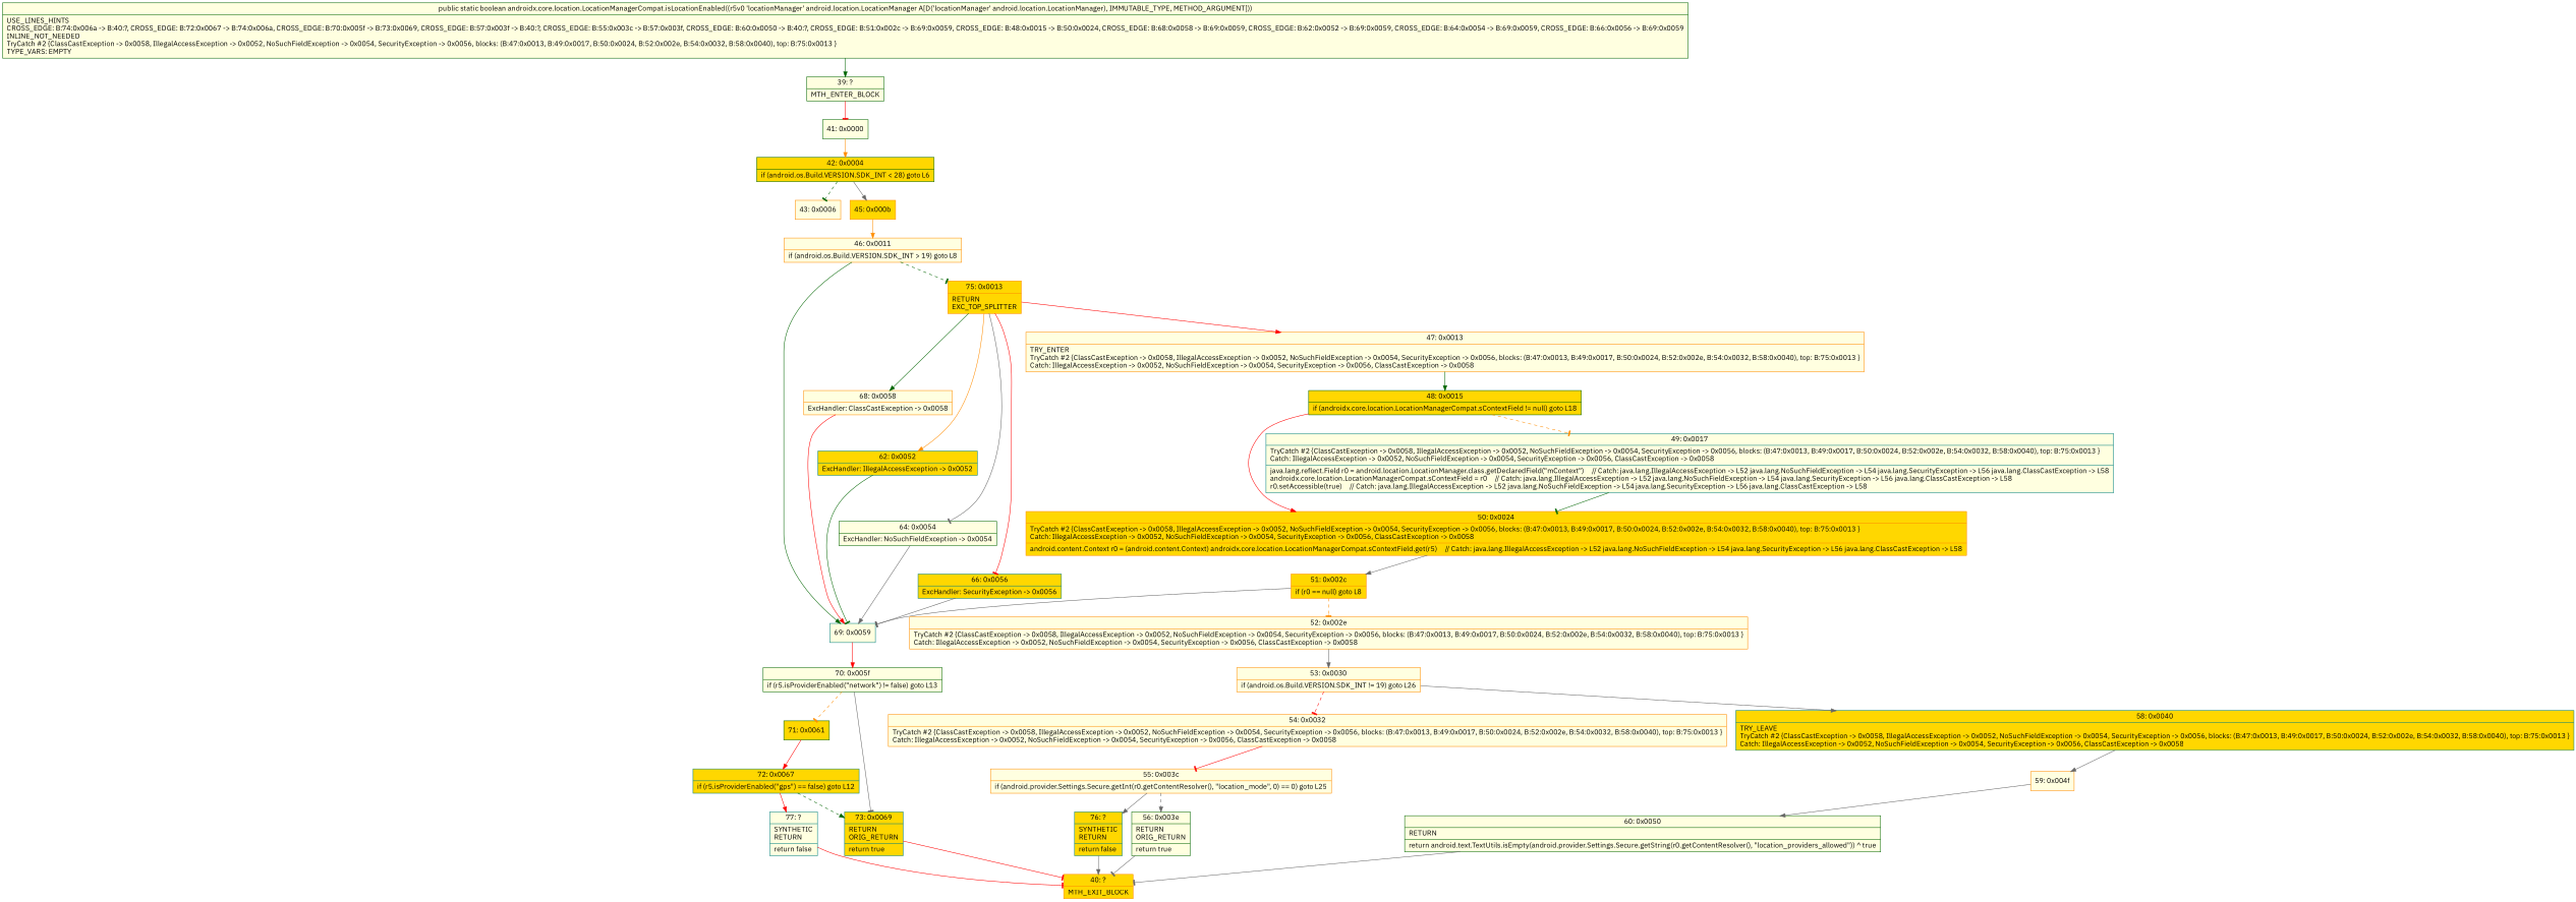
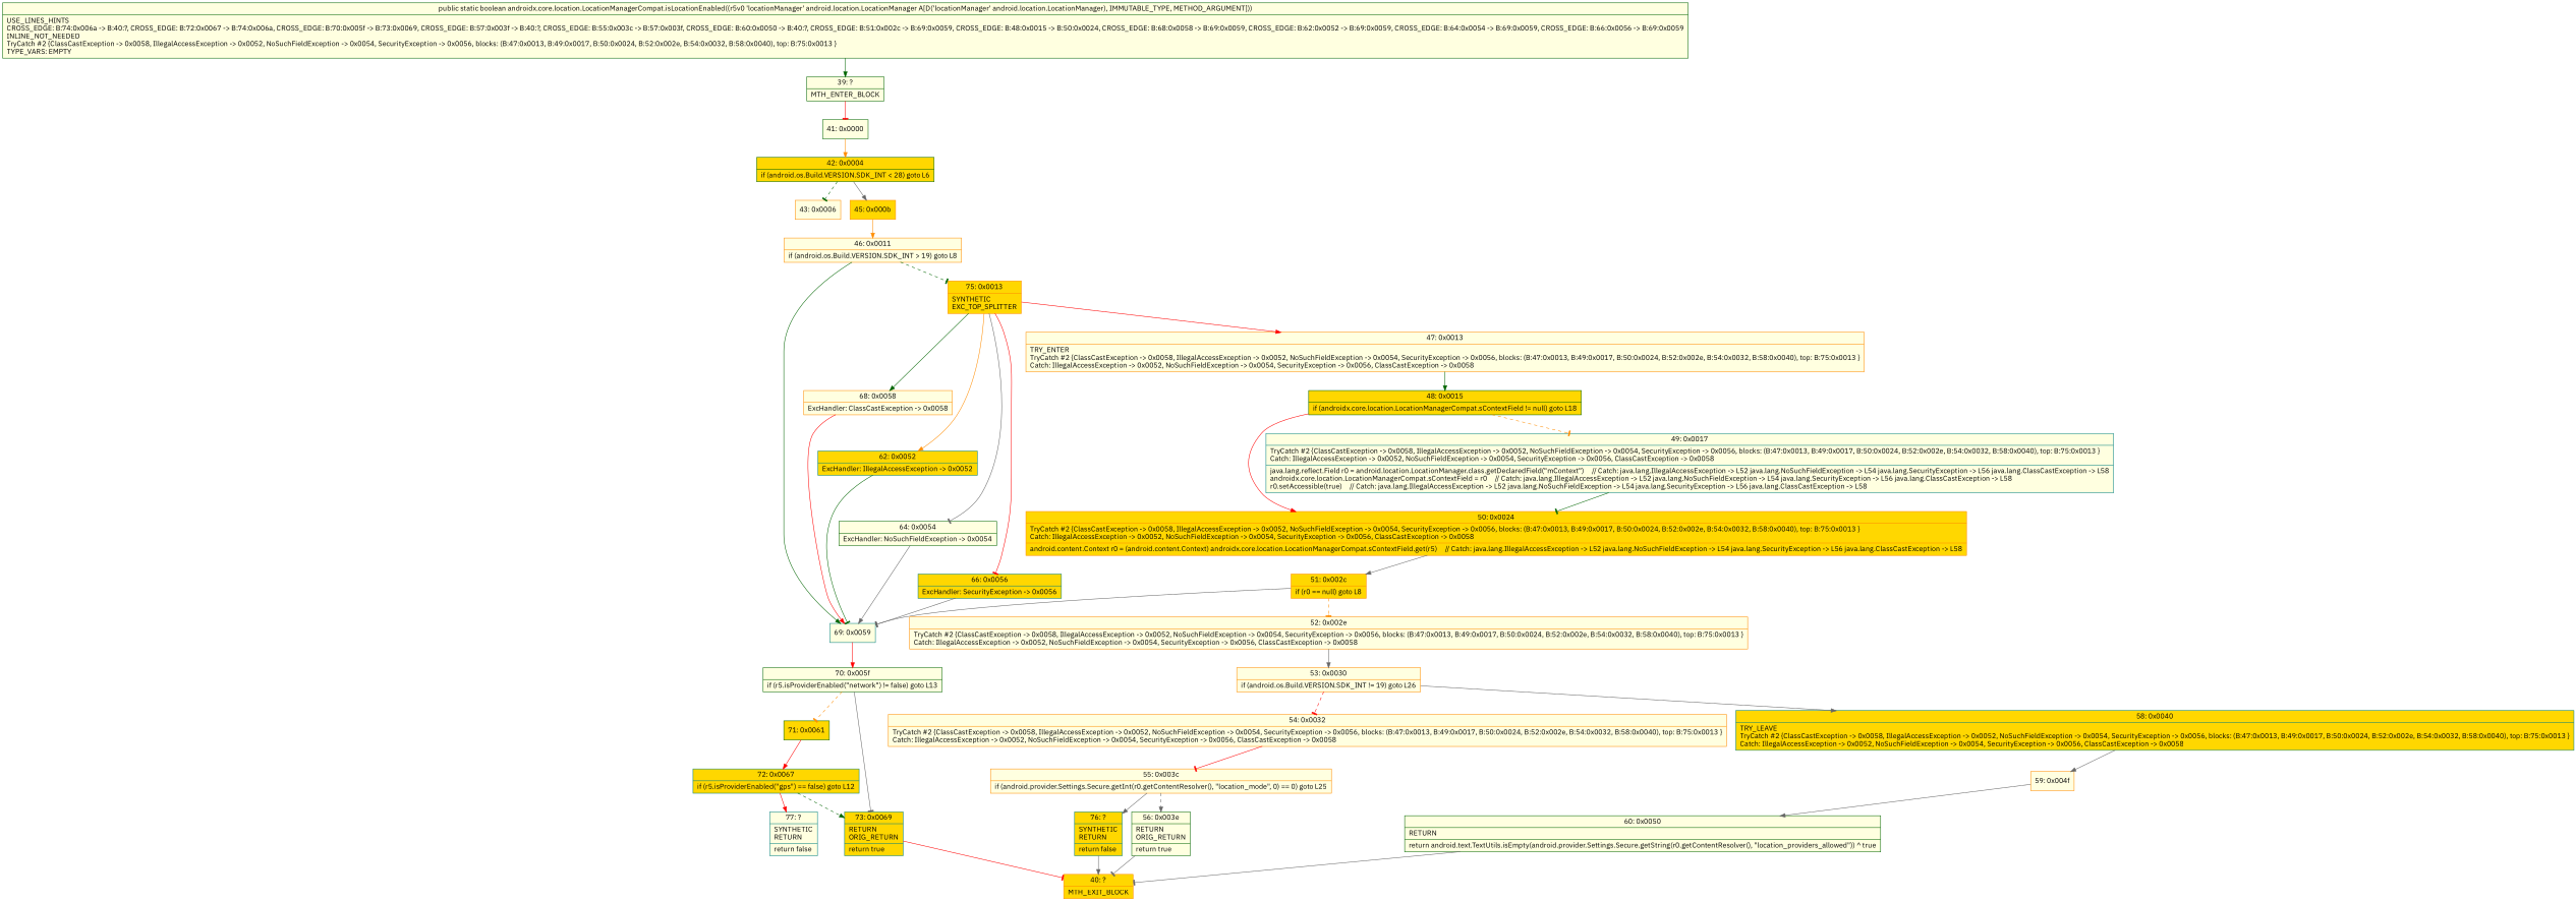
  digraph {
    fontname="IBM Plex Sans"
    node [color=darkorange fillcolor=lightyellow fontname="IBM Plex Sans" shape=record style=filled]
    edge [arrowhead=normal color=gray40 fontname="IBM Plex Sans"]
    n1 [color=darkgreen label="{39\:\ ?|MTH_ENTER_BLOCK\l}"]
    n2 [color=darkgreen label="{41\:\ 0x0000}"]
    n3 [color=darkgreen fillcolor=gold label="{42\:\ 0x0004|if (android.os.Build.VERSION.SDK_INT \< 28) goto L6\l}"]
    n4 [label="{43\:\ 0x0006}"]
    n5 [fillcolor=gold label="{45\:\ 0x000b}"]
    n6 [label="{46\:\ 0x0011|if (android.os.Build.VERSION.SDK_INT \> 19) goto L8\l}"]
    n7 [fillcolor=gold label="{40\:\ ?|MTH_EXIT_BLOCK\l}"]
    n8 [color=teal label="{69\:\ 0x0059}"]
-   n9 [fillcolor=gold label="{75\:\ 0x0013|RETURN\lEXC_TOP_SPLITTER\l}"]
+   n9 [fillcolor=gold label="{75\:\ 0x0013|SYNTHETIC\lEXC_TOP_SPLITTER\l}"]
    n10 [color=darkgreen label="{70\:\ 0x005f|if (r5.isProviderEnabled(\"network\") != false) goto L13\l}"]
    n11 [label="{47\:\ 0x0013|TRY_ENTER\lTryCatch #2 \{ClassCastException \-\> 0x0058, IllegalAccessException \-\> 0x0052, NoSuchFieldException \-\> 0x0054, SecurityException \-\> 0x0056, blocks: (B:47:0x0013, B:49:0x0017, B:50:0x0024, B:52:0x002e, B:54:0x0032, B:58:0x0040), top: B:75:0x0013 \}\lCatch: IllegalAccessException \-\> 0x0052, NoSuchFieldException \-\> 0x0054, SecurityException \-\> 0x0056, ClassCastException \-\> 0x0058\l}"]
    n12 [label="{68\:\ 0x0058|ExcHandler: ClassCastException \-\> 0x0058\l}"]
    n13 [color=teal fillcolor=gold label="{62\:\ 0x0052|ExcHandler: IllegalAccessException \-\> 0x0052\l}"]
    n14 [color=darkgreen label="{64\:\ 0x0054|ExcHandler: NoSuchFieldException \-\> 0x0054\l}"]
    n15 [color=teal fillcolor=gold label="{66\:\ 0x0056|ExcHandler: SecurityException \-\> 0x0056\l}"]
    n16 [color=darkgreen fillcolor=gold label="{71\:\ 0x0061}"]
    n17 [color=teal fillcolor=gold label="{73\:\ 0x0069|RETURN\lORIG_RETURN\l|return true\l}"]
    n18 [color=teal fillcolor=gold label="{72\:\ 0x0067|if (r5.isProviderEnabled(\"gps\") == false) goto L12\l}"]
    n19 [color=teal label="{77\:\ ?|SYNTHETIC\lRETURN\l|return false\l}"]
    n20 [color=darkgreen fillcolor=gold label="{48\:\ 0x0015|if (androidx.core.location.LocationManagerCompat.sContextField != null) goto L18\l}"]
    n21 [color=teal label="{49\:\ 0x0017|TryCatch #2 \{ClassCastException \-\> 0x0058, IllegalAccessException \-\> 0x0052, NoSuchFieldException \-\> 0x0054, SecurityException \-\> 0x0056, blocks: (B:47:0x0013, B:49:0x0017, B:50:0x0024, B:52:0x002e, B:54:0x0032, B:58:0x0040), top: B:75:0x0013 \}\lCatch: IllegalAccessException \-\> 0x0052, NoSuchFieldException \-\> 0x0054, SecurityException \-\> 0x0056, ClassCastException \-\> 0x0058\l|java.lang.reflect.Field r0 = android.location.LocationManager.class.getDeclaredField(\"mContext\")     \/\/ Catch: java.lang.IllegalAccessException \-\> L52 java.lang.NoSuchFieldException \-\> L54 java.lang.SecurityException \-\> L56 java.lang.ClassCastException \-\> L58\landroidx.core.location.LocationManagerCompat.sContextField = r0     \/\/ Catch: java.lang.IllegalAccessException \-\> L52 java.lang.NoSuchFieldException \-\> L54 java.lang.SecurityException \-\> L56 java.lang.ClassCastException \-\> L58\lr0.setAccessible(true)     \/\/ Catch: java.lang.IllegalAccessException \-\> L52 java.lang.NoSuchFieldException \-\> L54 java.lang.SecurityException \-\> L56 java.lang.ClassCastException \-\> L58\l}"]
    n22 [fillcolor=gold label="{50\:\ 0x0024|TryCatch #2 \{ClassCastException \-\> 0x0058, IllegalAccessException \-\> 0x0052, NoSuchFieldException \-\> 0x0054, SecurityException \-\> 0x0056, blocks: (B:47:0x0013, B:49:0x0017, B:50:0x0024, B:52:0x002e, B:54:0x0032, B:58:0x0040), top: B:75:0x0013 \}\lCatch: IllegalAccessException \-\> 0x0052, NoSuchFieldException \-\> 0x0054, SecurityException \-\> 0x0056, ClassCastException \-\> 0x0058\l|android.content.Context r0 = (android.content.Context) androidx.core.location.LocationManagerCompat.sContextField.get(r5)     \/\/ Catch: java.lang.IllegalAccessException \-\> L52 java.lang.NoSuchFieldException \-\> L54 java.lang.SecurityException \-\> L56 java.lang.ClassCastException \-\> L58\l}"]
    n23 [fillcolor=gold label="{51\:\ 0x002c|if (r0 == null) goto L8\l}"]
    n24 [label="{52\:\ 0x002e|TryCatch #2 \{ClassCastException \-\> 0x0058, IllegalAccessException \-\> 0x0052, NoSuchFieldException \-\> 0x0054, SecurityException \-\> 0x0056, blocks: (B:47:0x0013, B:49:0x0017, B:50:0x0024, B:52:0x002e, B:54:0x0032, B:58:0x0040), top: B:75:0x0013 \}\lCatch: IllegalAccessException \-\> 0x0052, NoSuchFieldException \-\> 0x0054, SecurityException \-\> 0x0056, ClassCastException \-\> 0x0058\l}"]
    n25 [label="{53\:\ 0x0030|if (android.os.Build.VERSION.SDK_INT != 19) goto L26\l}"]
    n26 [label="{54\:\ 0x0032|TryCatch #2 \{ClassCastException \-\> 0x0058, IllegalAccessException \-\> 0x0052, NoSuchFieldException \-\> 0x0054, SecurityException \-\> 0x0056, blocks: (B:47:0x0013, B:49:0x0017, B:50:0x0024, B:52:0x002e, B:54:0x0032, B:58:0x0040), top: B:75:0x0013 \}\lCatch: IllegalAccessException \-\> 0x0052, NoSuchFieldException \-\> 0x0054, SecurityException \-\> 0x0056, ClassCastException \-\> 0x0058\l}"]
    n27 [color=teal fillcolor=gold label="{58\:\ 0x0040|TRY_LEAVE\lTryCatch #2 \{ClassCastException \-\> 0x0058, IllegalAccessException \-\> 0x0052, NoSuchFieldException \-\> 0x0054, SecurityException \-\> 0x0056, blocks: (B:47:0x0013, B:49:0x0017, B:50:0x0024, B:52:0x002e, B:54:0x0032, B:58:0x0040), top: B:75:0x0013 \}\lCatch: IllegalAccessException \-\> 0x0052, NoSuchFieldException \-\> 0x0054, SecurityException \-\> 0x0056, ClassCastException \-\> 0x0058\l}"]
    n28 [label="{55\:\ 0x003c|if (android.provider.Settings.Secure.getInt(r0.getContentResolver(), \"location_mode\", 0) == 0) goto L25\l}"]
    n29 [label="{59\:\ 0x004f}"]
    n30 [color=darkgreen label="{56\:\ 0x003e|RETURN\lORIG_RETURN\l|return true\l}"]
    n31 [color=teal fillcolor=gold label="{76\:\ ?|SYNTHETIC\lRETURN\l|return false\l}"]
    n32 [color=darkgreen label="{60\:\ 0x0050|RETURN\l|return android.text.TextUtils.isEmpty(android.provider.Settings.Secure.getString(r0.getContentResolver(), \"location_providers_allowed\")) ^ true\l}"]
    n33 [color=darkgreen label="{public static boolean androidx.core.location.LocationManagerCompat.isLocationEnabled((r5v0 'locationManager' android.location.LocationManager A[D('locationManager' android.location.LocationManager), IMMUTABLE_TYPE, METHOD_ARGUMENT]))  | USE_LINES_HINTS\lCROSS_EDGE: B:74:0x006a \-\> B:40:?, CROSS_EDGE: B:72:0x0067 \-\> B:74:0x006a, CROSS_EDGE: B:70:0x005f \-\> B:73:0x0069, CROSS_EDGE: B:57:0x003f \-\> B:40:?, CROSS_EDGE: B:55:0x003c \-\> B:57:0x003f, CROSS_EDGE: B:60:0x0050 \-\> B:40:?, CROSS_EDGE: B:51:0x002c \-\> B:69:0x0059, CROSS_EDGE: B:48:0x0015 \-\> B:50:0x0024, CROSS_EDGE: B:68:0x0058 \-\> B:69:0x0059, CROSS_EDGE: B:62:0x0052 \-\> B:69:0x0059, CROSS_EDGE: B:64:0x0054 \-\> B:69:0x0059, CROSS_EDGE: B:66:0x0056 \-\> B:69:0x0059\lINLINE_NOT_NEEDED\lTryCatch #2 \{ClassCastException \-\> 0x0058, IllegalAccessException \-\> 0x0052, NoSuchFieldException \-\> 0x0054, SecurityException \-\> 0x0056, blocks: (B:47:0x0013, B:49:0x0017, B:50:0x0024, B:52:0x002e, B:54:0x0032, B:58:0x0040), top: B:75:0x0013 \}\lTYPE_VARS: EMPTY\l}"]
    n1 -> n2 [arrowhead=tee color=red]
    n2 -> n3 [color=darkorange]
    n3 -> n4 [arrowhead=tee color=darkgreen style=dashed]
    n3 -> n5
    n5 -> n6 [color=darkorange]
    n6 -> n8 [color=darkgreen]
    n6 -> n9 [arrowhead=tee color=darkgreen style=dashed]
    n8 -> n10 [color=red]
    n9 -> n11 [color=red]
    n9 -> n12 [color=darkgreen]
    n9 -> n13 [color=darkorange]
    n9 -> n14 [arrowhead=tee]
    n9 -> n15 [arrowhead=tee color=red]
    n10 -> n16 [arrowhead=tee color=darkorange style=dashed]
    n10 -> n17 [arrowhead=tee]
    n11 -> n20 [color=darkgreen]
    n12 -> n8 [color=red]
    n13 -> n8 [arrowhead=tee color=darkgreen]
    n14 -> n8
    n15 -> n8 [arrowhead=tee]
    n16 -> n18 [color=red]
    n17 -> n7 [arrowhead=tee color=red]
    n18 -> n17 [color=darkgreen style=dashed]
    n18 -> n19 [color=red]
-   n19 -> n7 [arrowhead=tee color=red]
    n20 -> n21 [arrowhead=tee color=darkorange style=dashed]
    n20 -> n22 [color=red]
    n21 -> n22 [arrowhead=tee color=darkgreen]
    n22 -> n23
    n23 -> n8 [arrowhead=tee]
    n23 -> n24 [arrowhead=tee color=darkorange style=dashed]
    n24 -> n25
    n25 -> n26 [arrowhead=tee color=red style=dashed]
    n25 -> n27
    n26 -> n28 [arrowhead=tee color=red]
    n27 -> n29
    n28 -> n30 [style=dashed]
    n28 -> n31
    n29 -> n32
    n30 -> n7 [arrowhead=tee]
    n31 -> n7
    n32 -> n7 [arrowhead=tee]
    n33 -> n1 [color=darkgreen]
  }
